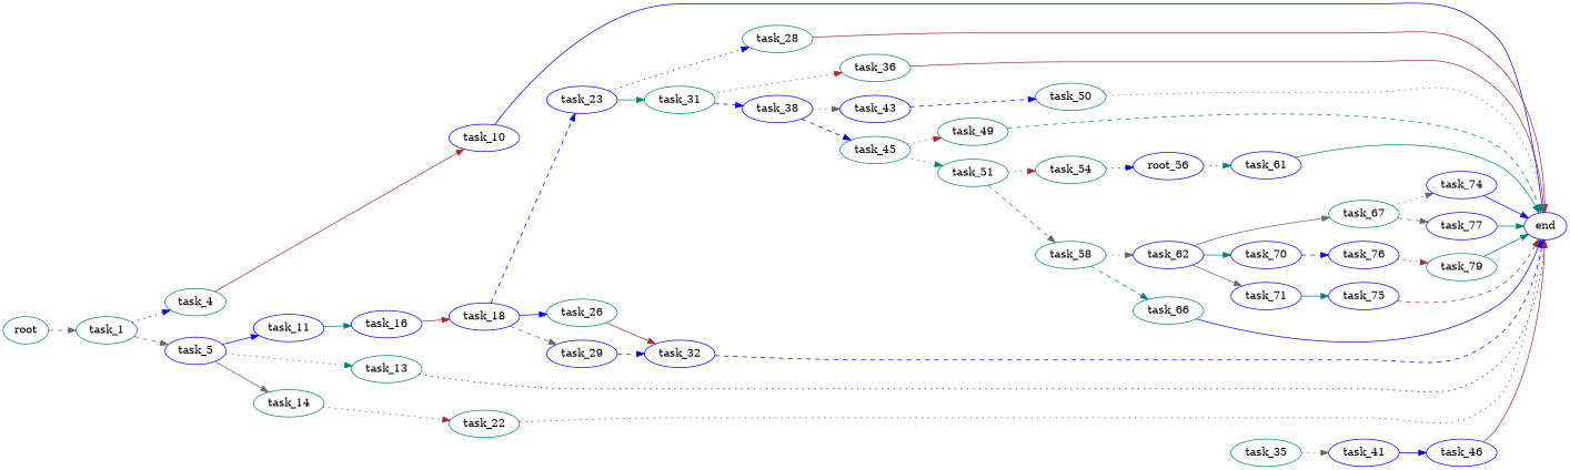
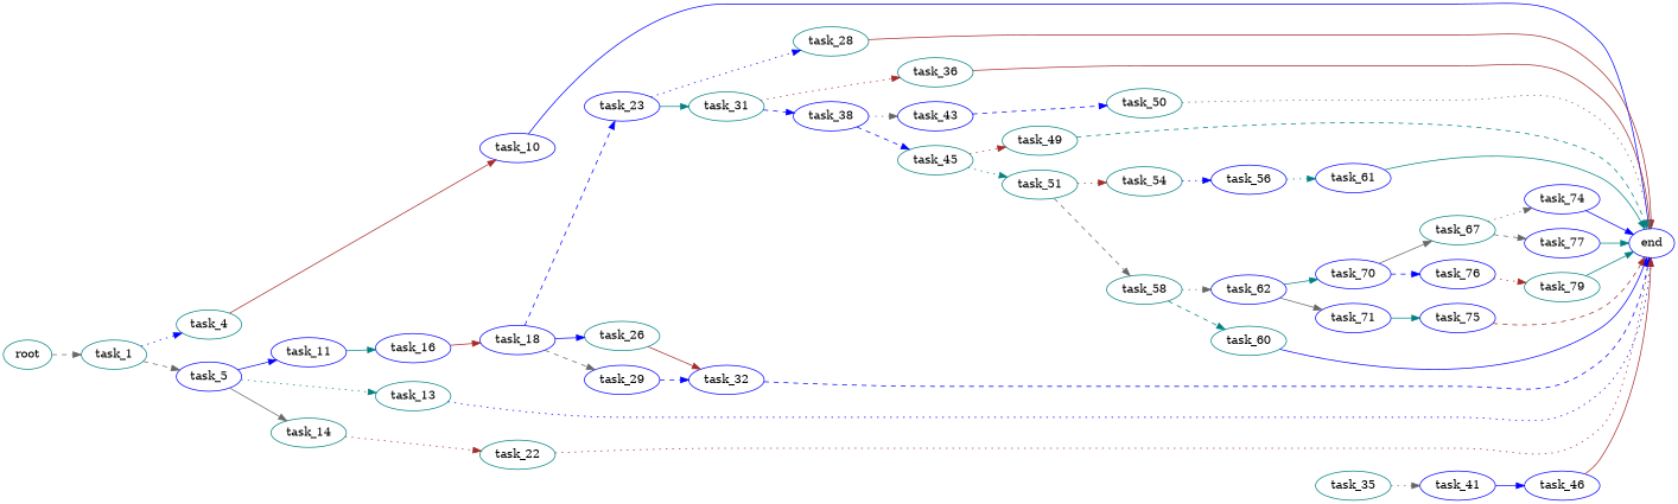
  digraph {
    rankdir=LR
    node [color=blue]
    edge [color=blue style=solid]
    root [color=teal]
    task_1 [color=teal]
    task_4 [color=teal]
    task_5
    task_10
    task_11
    task_13 [color=teal]
    task_14 [color=teal]
    end
    task_16
    task_22 [color=teal]
    task_18
    task_23
    task_26 [color=teal]
    task_29
    task_28 [color=teal]
    task_31 [color=teal]
    task_32
    task_36 [color=teal]
    task_38
    task_35 [color=teal]
    task_41
    task_43
    task_45 [color=teal]
    task_46
    task_50 [color=teal]
    task_49 [color=teal]
    task_51 [color=teal]
    task_54 [color=teal]
    task_58 [color=teal]
-   task_56 [label=root_56]
+   task_56
    task_62
-   task_66 [color=teal]
+   task_66 [color=teal label=task_60]
    task_61
    task_67 [color=teal]
    task_70
    task_71
    task_74
    task_77
    task_76
    task_75
    task_79 [color=teal]
    root -> task_1 [color=gray40 style=dashed]
    task_1 -> task_4 [style=dotted]
    task_1 -> task_5 [color=gray40 style=dashed]
    task_4 -> task_10 [color=brown]
    task_5 -> task_11
    task_5 -> task_13 [color=teal style=dotted]
    task_5 -> task_14 [color=gray40]
    task_10 -> end
    task_11 -> task_16 [color=teal]
    task_13 -> end [style=dotted]
    task_14 -> task_22 [color=brown style=dotted]
    task_16 -> task_18 [color=brown]
    task_22 -> end [color=brown style=dotted]
    task_18 -> task_23 [style=dashed]
    task_18 -> task_26
    task_18 -> task_29 [color=gray40 style=dashed]
    task_23 -> task_28 [style=dotted]
    task_23 -> task_31 [color=teal]
    task_26 -> task_32 [color=brown]
    task_29 -> task_32 [style=dashed]
    task_28 -> end [color=brown]
    task_31 -> task_36 [color=brown style=dotted]
    task_31 -> task_38 [style=dashed]
    task_32 -> end [style=dashed]
    task_36 -> end [color=brown]
    task_38 -> task_43 [color=gray40 style=dotted]
    task_38 -> task_45 [style=dashed]
    task_35 -> task_41 [color=gray40 style=dotted]
    task_41 -> task_46
    task_43 -> task_50 [style=dashed]
    task_45 -> task_49 [color=brown style=dotted]
    task_45 -> task_51 [color=teal style=dotted]
    task_46 -> end [color=brown]
    task_50 -> end [color=gray40 style=dotted]
    task_49 -> end [color=teal style=dashed]
    task_51 -> task_54 [color=brown style=dotted]
    task_51 -> task_58 [color=gray40 style=dashed]
    task_54 -> task_56 [style=dotted]
    task_58 -> task_62 [color=gray40 style=dotted]
    task_58 -> task_66 [color=teal style=dashed]
    task_56 -> task_61 [color=teal style=dotted]
-   task_62 -> task_67 [color=gray40]
+   task_70 -> task_67 [color=gray40]
    task_62 -> task_70 [color=teal]
    task_62 -> task_71 [color=gray40]
    task_66 -> end
    task_61 -> end [color=teal]
    task_67 -> task_74 [color=gray40 style=dotted]
    task_67 -> task_77 [color=gray40 style=dashed]
    task_70 -> task_76 [style=dashed]
    task_71 -> task_75 [color=teal]
    task_74 -> end
    task_77 -> end [color=teal]
    task_76 -> task_79 [color=brown style=dotted]
    task_75 -> end [color=brown style=dashed]
    task_79 -> end [color=teal]
  }
